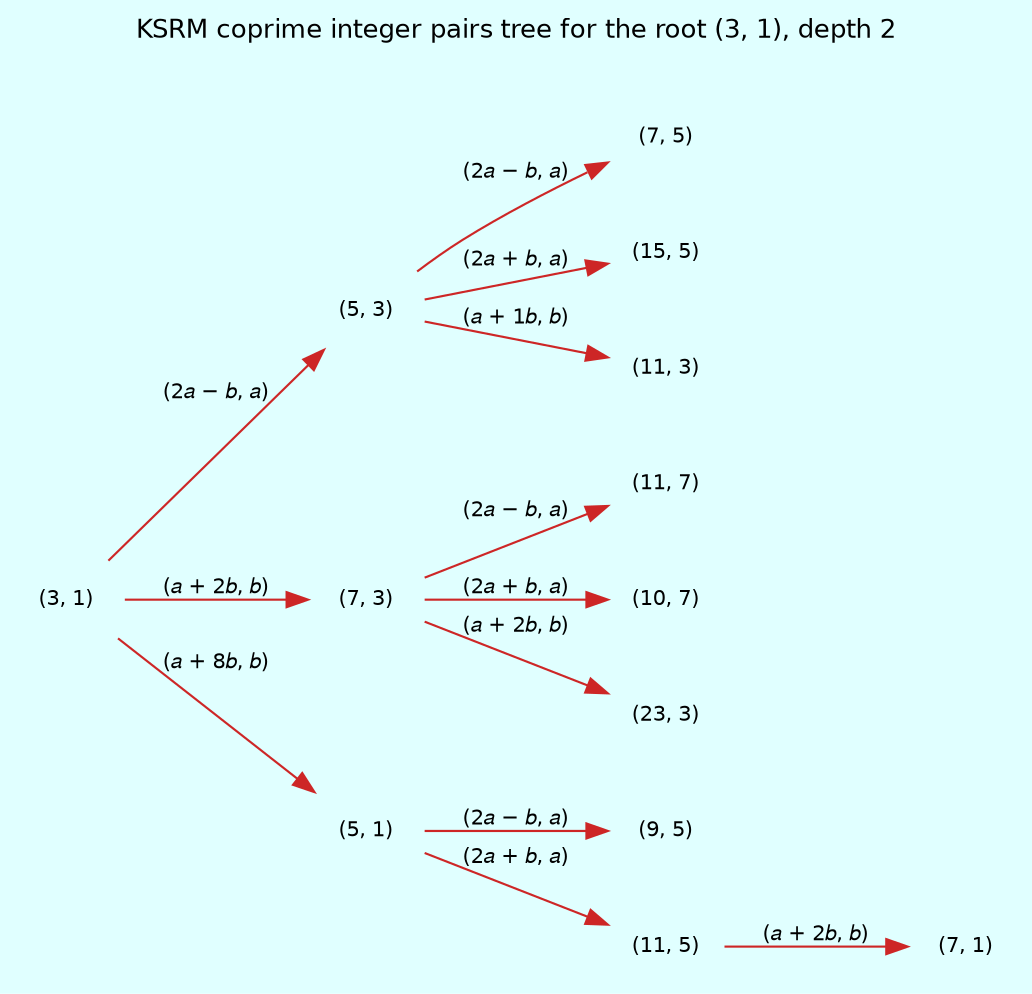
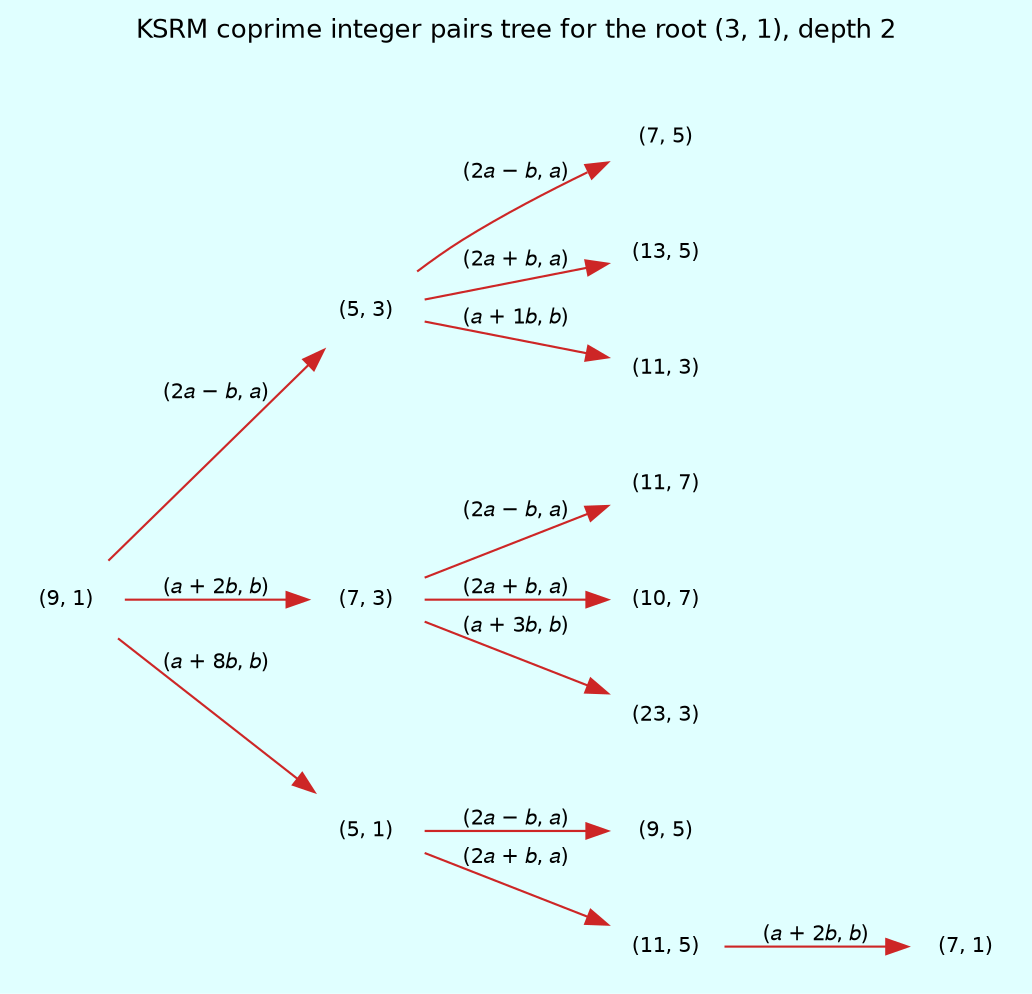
  digraph {
    bgcolor=lightcyan
    fontname="DejaVu Sans"
    fontsize=12
    label="KSRM coprime integer pairs tree for the root (3, 1), depth 2"
    labelloc=t
    rankdir=LR
    node [fontname="DejaVu Sans" fontsize=10 shape=plaintext]
    edge [color=firebrick3 fontname="DejaVu Sans" fontsize=10 style=dashedsolid]
-   "(3, 1)"
+   "(3, 1)" [label="(9, 1)"]
    "(5, 3)"
    "(7, 3)"
    "(5, 1)"
    "(7, 5)"
-   "(13, 5)" [label="(15, 5)"]
+   "(13, 5)"
    "(11, 3)"
    "(11, 7)"
    n9 [label="(10, 7)"]
    n10 [label="(23, 3)"]
    "(9, 5)"
    "(11, 5)"
    "(7, 1)"
    "(3, 1)" -> "(5, 3)" [label="(2𝑎 − 𝑏, 𝑎)"]
    "(3, 1)" -> "(7, 3)" [label="(𝑎 + 2𝑏, 𝑏)"]
    "(3, 1)" -> "(5, 1)" [label="(𝑎 + 8𝑏, 𝑏)"]
    "(5, 3)" -> "(7, 5)" [label="(2𝑎 − 𝑏, 𝑎)"]
    "(5, 3)" -> "(13, 5)" [label="(2𝑎 + 𝑏, 𝑎)"]
    "(5, 3)" -> "(11, 3)" [label="(𝑎 + 1𝑏, 𝑏)"]
    "(7, 3)" -> "(11, 7)" [label="(2𝑎 − 𝑏, 𝑎)"]
    "(7, 3)" -> n9 [label="(2𝑎 + 𝑏, 𝑎)"]
-   "(7, 3)" -> n10 [label="(𝑎 + 2𝑏, 𝑏)"]
+   "(7, 3)" -> n10 [label="(𝑎 + 3𝑏, 𝑏)"]
    "(5, 1)" -> "(9, 5)" [label="(2𝑎 − 𝑏, 𝑎)"]
    "(5, 1)" -> "(11, 5)" [label="(2𝑎 + 𝑏, 𝑎)"]
    "(11, 5)" -> "(7, 1)" [label="(𝑎 + 2𝑏, 𝑏)"]
  }
